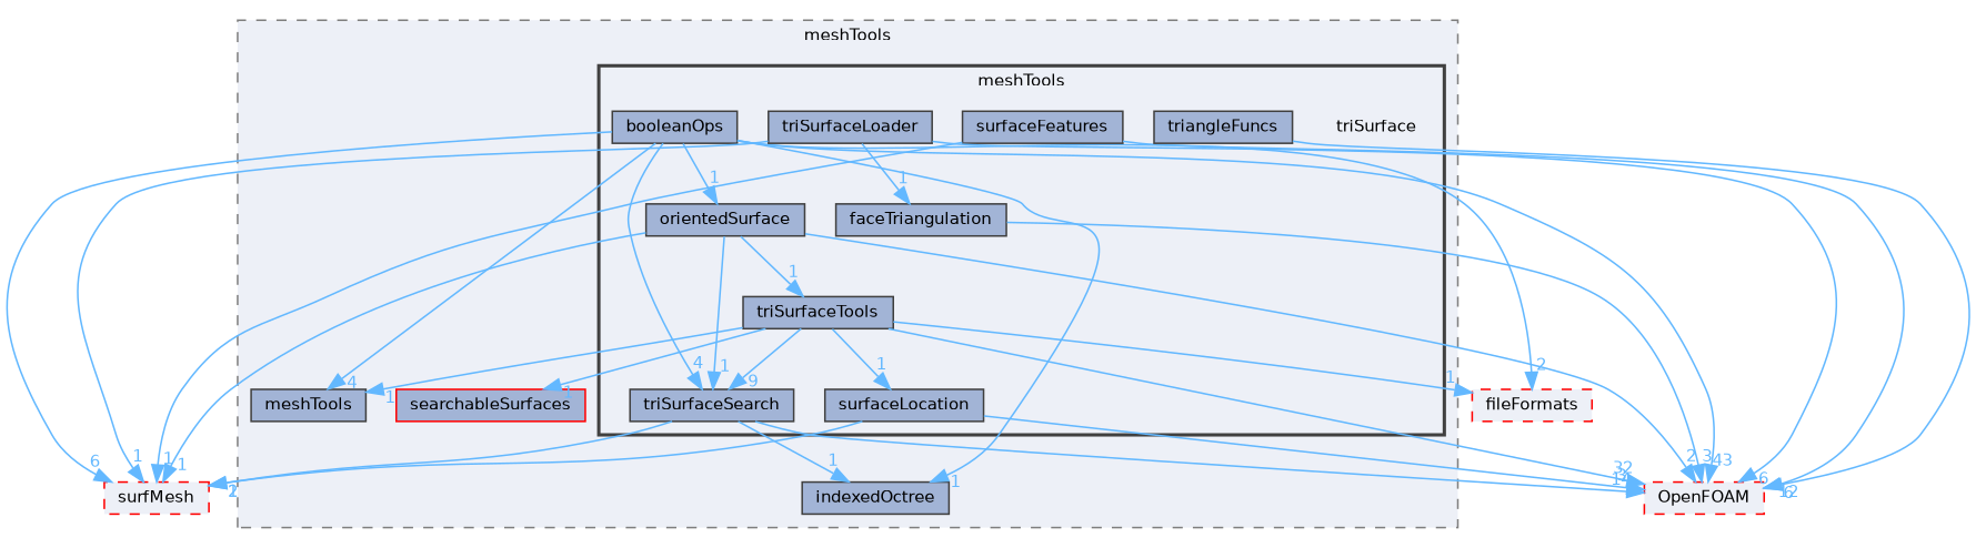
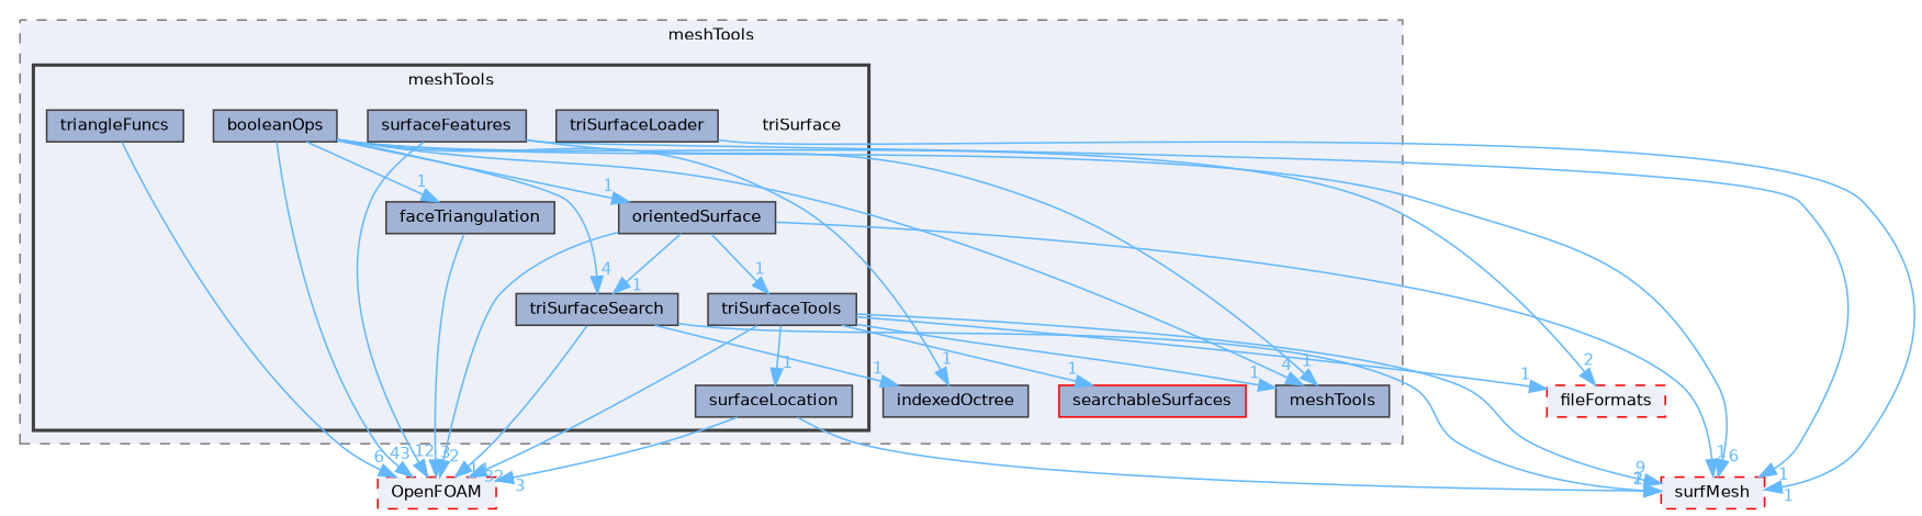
  digraph {
    compound=true
    node [fontname=Helvetica fontsize=10 shape=box color=grey25 fillcolor="#a2b4d6" style=filled]
    edge [color=steelblue1 fontcolor=steelblue1 fontname=Helvetica fontsize=10 headlabel=1 labeldistance=1.5 labelfontname=Helvetica labelfontsize=10]
    n1 [height=0.2 label=triSurface shape=plaintext width=0.4 color="" fillcolor="" style=""]
    n2 [height=0.2 label=booleanOps width=0.4]
    n3 [height=0.2 label=faceTriangulation width=0.4]
    n4 [height=0.2 label=orientedSurface width=0.4]
    n5 [height=0.2 label=surfaceFeatures width=0.4]
    n6 [height=0.2 label=surfaceLocation width=0.4]
    n7 [height=0.2 label=triangleFuncs width=0.4]
    n8 [height=0.2 label=triSurfaceLoader width=0.4]
    n9 [height=0.2 label=triSurfaceSearch width=0.4]
    n10 [height=0.2 label=triSurfaceTools width=0.4]
    n11 [height=0.2 label=indexedOctree width=0.4]
    n12 [height=0.2 label=meshTools width=0.4]
    n13 [color=red height=0.2 label=searchableSurfaces width=0.4]
    n14 [color=red fillcolor="#edf0f7" height=0.2 label=surfMesh style="filled,dashed" width=0.4]
    n15 [color=red fillcolor="#edf0f7" height=0.2 label=fileFormats style="filled,dashed" width=0.4]
    n16 [color=red fillcolor="#edf0f7" height=0.2 label=OpenFOAM style="filled,dashed" width=0.4]
    subgraph cluster_1 {
      bgcolor="#edf0f7"
      fontname=Helvetica
      fontsize=10
      label=meshTools
      pencolor=grey50
      style="filled,dashed"
      n11
      n12
      n13
      subgraph cluster_2 {
        bgcolor="#edf0f7"
        fontname=Helvetica
        fontsize=10
        pencolor=grey25
        style="filled,bold"
        n1
        n2
        n3
        n4
        n5
        n6
        n7
        n8
        n9
        n10
      }
    }
-   n8 -> n3
+   n2 -> n3
    n2 -> n4
    n2 -> n9 [headlabel=4]
    n2 -> n11
    n2 -> n12 [headlabel=4]
    n2 -> n14 [headlabel=6]
    n2 -> n15 [headlabel=2]
    n2 -> n16 [headlabel=43]
    n3 -> n16 [headlabel=3]
    n4 -> n9
    n4 -> n10
    n4 -> n14
    n4 -> n16 [headlabel=2]
+   n5 -> n12
    n5 -> n14
    n5 -> n16 [headlabel=12]
    n6 -> n14
    n6 -> n16 [headlabel=3]
    n7 -> n16 [headlabel=6]
    n8 -> n14
-   n8 -> n16 [headlabel=6]
    n9 -> n11
    n9 -> n14 [headlabel=2]
    n9 -> n16 [headlabel=14]
    n10 -> n6
    n10 -> n12
    n10 -> n13
-   n10 -> n9 [headlabel=9]
+   n10 -> n14 [headlabel=9]
    n10 -> n15
    n10 -> n16 [headlabel=32]
  }
